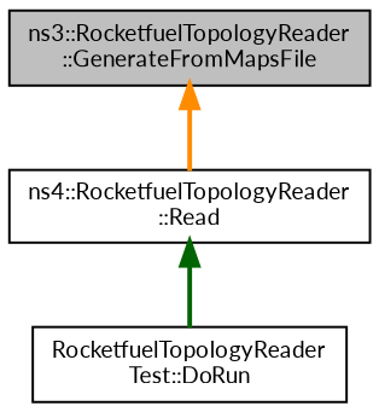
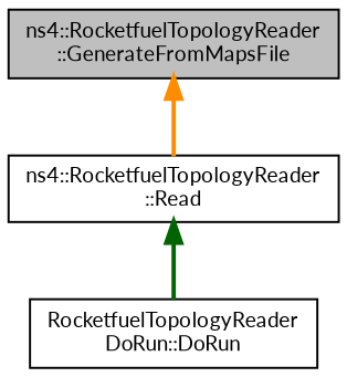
  digraph {
    fontname=Lato
    rankdir=TB
    node [color=black fillcolor=white fontname=Lato fontsize=10 shape=record style=filled]
    edge [dir=back fontname=Lato fontsize=10 labelfontname=Helvetica labelfontsize=10 style=bold]
-   n1 [fillcolor=grey75 fontcolor=black height=0.2 label="ns3::RocketfuelTopologyReader\l::GenerateFromMapsFile" width=0.4]
+   n1 [fillcolor=grey75 fontcolor=black height=0.2 label="ns4::RocketfuelTopologyReader\l::GenerateFromMapsFile" width=0.4]
    n2 [height=0.2 label="ns4::RocketfuelTopologyReader\l::Read" width=0.4]
-   n3 [height=0.2 label="RocketfuelTopologyReader\lTest::DoRun" width=0.4]
+   n3 [height=0.2 label="RocketfuelTopologyReader\lDoRun::DoRun" width=0.4]
    n1 -> n2 [color=darkorange]
    n2 -> n3 [color=darkgreen]
  }
